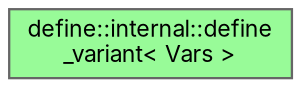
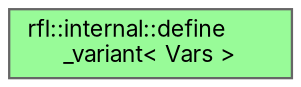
  digraph {
    rankdir=TB
    fontname=Inter
-   n1 [color=grey40 fillcolor=palegreen fontname=Inter fontsize=10 height=0.2 label="define::internal::define\l_variant\< Vars \>" shape=box style=filled width=0.4]
+   n1 [color=grey40 fillcolor=palegreen fontname=Inter fontsize=10 height=0.2 label="rfl::internal::define\l_variant\< Vars \>" shape=box style=filled width=0.4]
  }
